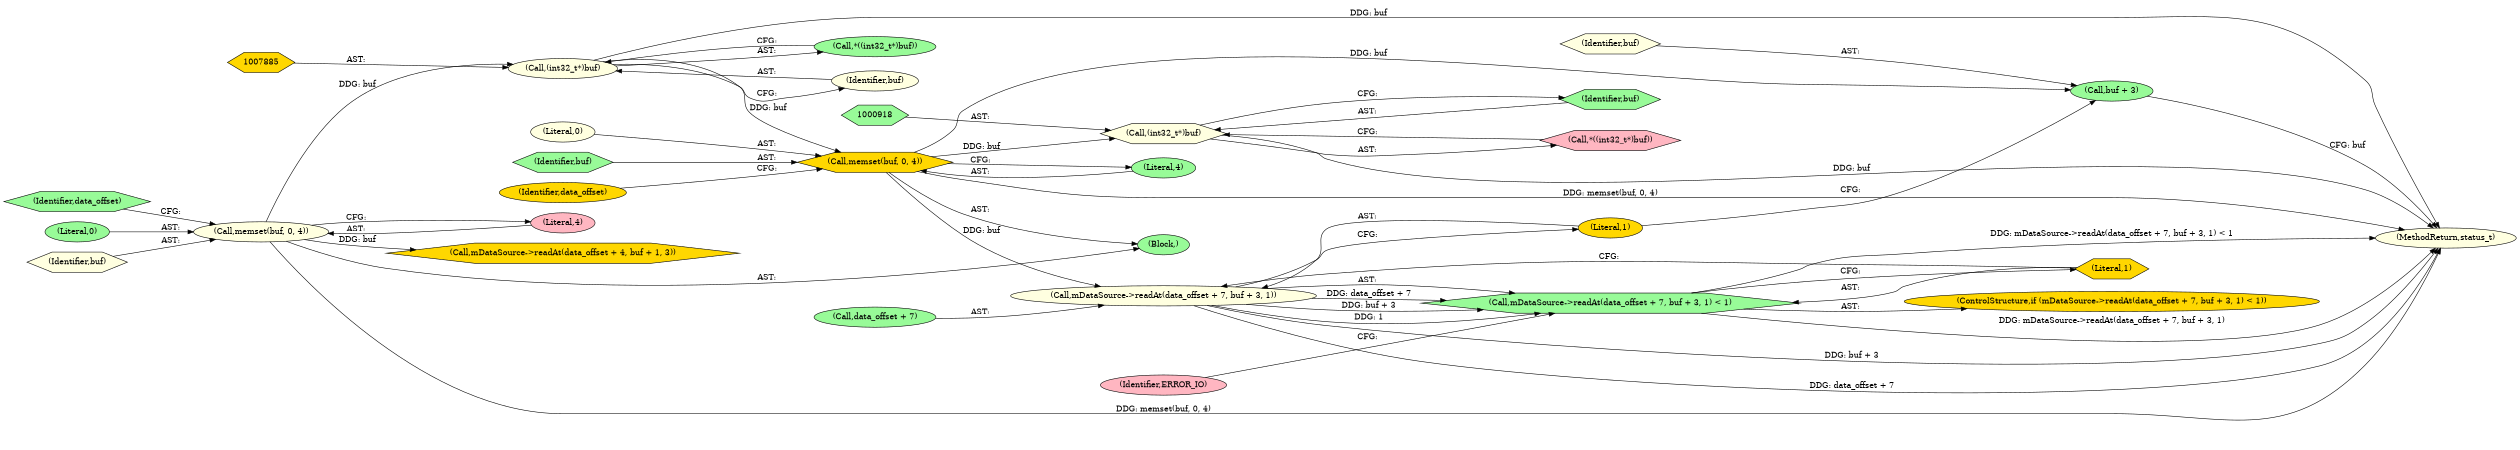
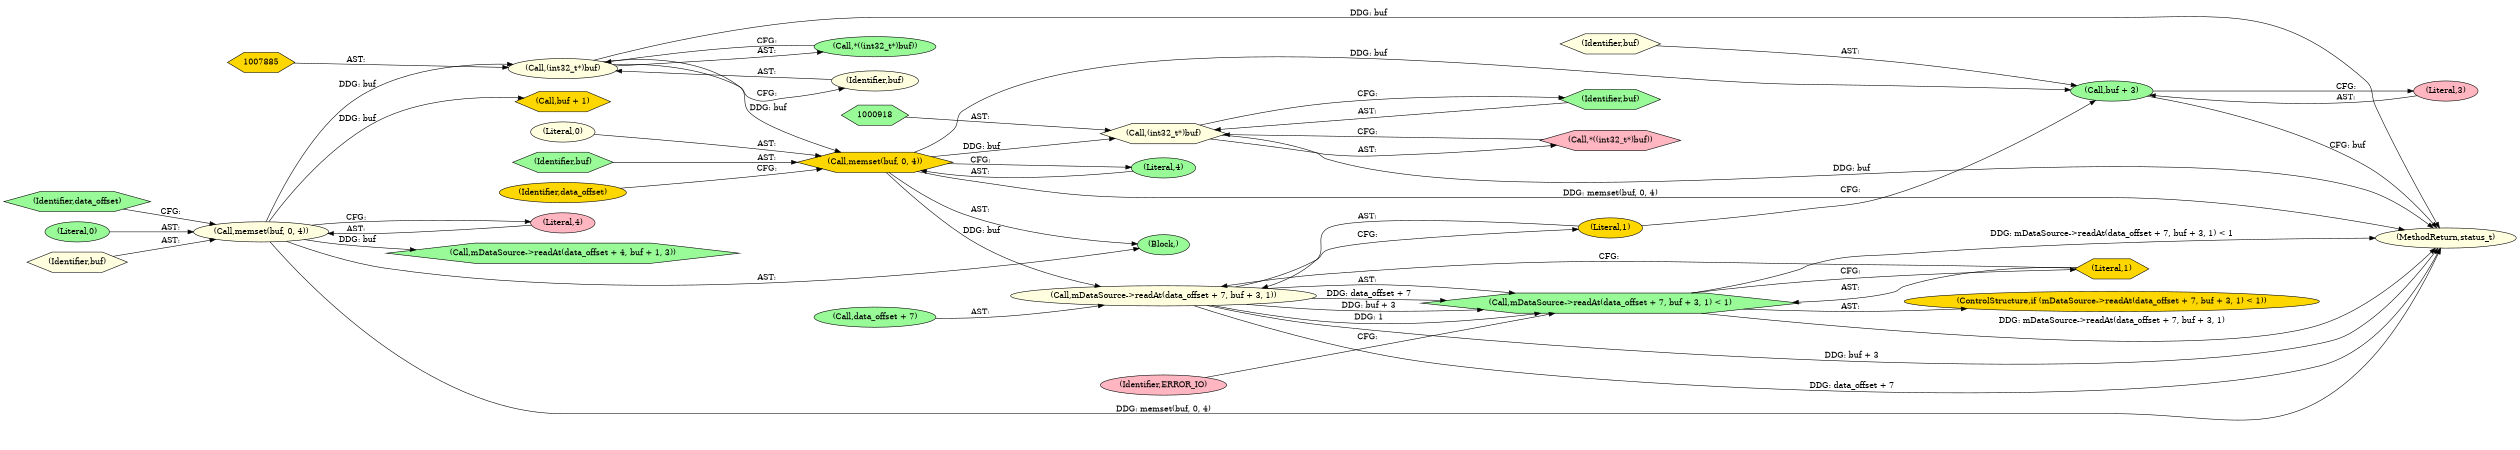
  digraph {
    rankdir=LR
    node [fillcolor=palegreen shape=ellipse style=filled]
    n1 [fillcolor=gold label="(Call,memset(buf, 0, 4))" shape=hexagon]
    n2 [fillcolor=lightyellow label="(Call,mDataSource->readAt(data_offset + 7, buf + 3, 1))"]
    n3 [label="(Call,buf + 3)"]
    n4 [fillcolor=lightyellow label="(Call,(int32_t*)buf)" shape=hexagon]
    n5 [label="(Literal,4)"]
    n6 [label="(Block,)"]
    n7 [fillcolor=lightyellow label="(MethodReturn,status_t)"]
    n8 [label="(Call,mDataSource->readAt(data_offset + 7, buf + 3, 1) < 1)" shape=hexagon]
    n9 [fillcolor=gold label="(Literal,1)"]
+   n10 [fillcolor=lightpink label="(Literal,3)"]
    n11 [fillcolor=lightpink label="(Call,*((int32_t*)buf))" shape=hexagon]
    n12 [label="(Identifier,buf)" shape=hexagon]
    n13 [fillcolor=lightyellow label="(Call,(int32_t*)buf)"]
    n14 [label="(Call,*((int32_t*)buf))"]
    n15 [fillcolor=lightyellow label="(Identifier,buf)"]
    n16 [fillcolor=lightyellow label="(Call,memset(buf, 0, 4))"]
    n17 [fillcolor=lightpink label="(Literal,4)"]
-   n18 [fillcolor=gold label="(Call,mDataSource->readAt(data_offset + 4, buf + 1, 3))" shape=hexagon]
+   n18 [label="(Call,mDataSource->readAt(data_offset + 4, buf + 1, 3))" shape=hexagon]
+   n19 [fillcolor=gold label="(Call,buf + 1)" shape=hexagon]
    n20 [fillcolor=gold label="(Literal,1)" shape=hexagon]
    n21 [fillcolor=gold label="(ControlStructure,if (mDataSource->readAt(data_offset + 7, buf + 3, 1) < 1))"]
    n22 [label="(Identifier,data_offset)" shape=hexagon]
    n23 [fillcolor=lightpink label="(Identifier,ERROR_IO)"]
    n24 [label="(Identifier,buf)" shape=hexagon]
    n25 [label="(Literal,0)"]
    n26 [fillcolor=gold label="(Identifier,data_offset)"]
    n27 [fillcolor=lightyellow label="(Identifier,buf)" shape=hexagon]
    n28 [fillcolor=lightyellow label="(Literal,0)"]
    n29 [label="(Call,data_offset + 7)"]
    n30 [fillcolor=lightyellow label="(Identifier,buf)" shape=hexagon]
    n31 [fillcolor=gold label=1007885 shape=hexagon]
    1000918 [shape=hexagon]
    n1 -> n2 [label="DDG: buf"]
    n1 -> n3 [label="DDG: buf"]
    n1 -> n4 [label="DDG: buf"]
    n1 -> n5 [label="CFG: "]
    n1 -> n6 [label="AST: "]
    n1 -> n7 [label="DDG: memset(buf, 0, 4)"]
    n2 -> n7 [label="DDG: buf + 3"]
    n2 -> n7 [label="DDG: data_offset + 7"]
    n2 -> n8 [label="AST: "]
    n2 -> n8 [label="DDG: data_offset + 7"]
    n2 -> n8 [label="DDG: buf + 3"]
    n2 -> n8 [label="DDG: 1"]
    n2 -> n9 [label="CFG: "]
    n3 -> n7 [label="CFG: buf"]
+   n3 -> n10 [label="CFG: "]
    n4 -> n7 [label="DDG: buf"]
    n4 -> n11 [label="AST: "]
    n4 -> n12 [label="CFG: "]
    n5 -> n1 [label="AST: "]
    n8 -> n7 [label="DDG: mDataSource->readAt(data_offset + 7, buf + 3, 1) < 1"]
    n8 -> n7 [label="DDG: mDataSource->readAt(data_offset + 7, buf + 3, 1)"]
    n8 -> n20 [label="CFG: "]
    n8 -> n21 [label="AST: "]
    n9 -> n2 [label="AST: "]
    n9 -> n3 [label="CFG: "]
+   n10 -> n3 [label="AST: "]
    n11 -> n4 [label="CFG: "]
    n12 -> n4 [label="AST: "]
    n13 -> n1 [label="DDG: buf"]
    n13 -> n7 [label="DDG: buf"]
    n13 -> n14 [label="AST: "]
    n13 -> n15 [label="CFG: "]
    n14 -> n13 [label="CFG: "]
    n15 -> n13 [label="AST: "]
    n16 -> n6 [label="AST: "]
    n16 -> n7 [label="DDG: memset(buf, 0, 4)"]
    n16 -> n13 [label="DDG: buf"]
    n16 -> n17 [label="CFG: "]
    n16 -> n18 [label="DDG: buf"]
+   n16 -> n19 [label="DDG: buf"]
    n17 -> n16 [label="AST: "]
    n20 -> n2 [label="CFG: "]
    n20 -> n8 [label="AST: "]
    n22 -> n16 [label="CFG: "]
    n23 -> n8 [label="CFG: "]
    n24 -> n1 [label="AST: "]
    n25 -> n16 [label="AST: "]
    n26 -> n1 [label="CFG: "]
    n27 -> n16 [label="AST: "]
    n28 -> n1 [label="AST: "]
    n29 -> n2 [label="AST: "]
    n30 -> n3 [label="AST: "]
    n31 -> n13 [label="AST: "]
    1000918 -> n4 [label="AST: "]
  }
